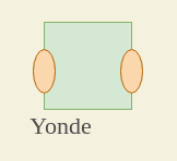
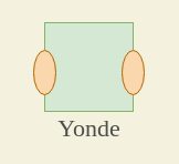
  <mxCell id="0" />
  <mxCell id="1" parent="0" />
  <mxCell id="2" value="" style="whiteSpace=wrap;html=1;aspect=fixed;fillColor=#d5e8d4;strokeColor=#82b366;" parent="1" vertex="1"><mxGeometry x="40" y="20" width="80" height="80" as="geometry" /></mxCell>
  <mxCell id="3" value="" style="ellipse;whiteSpace=wrap;html=1;rotation=90;fillColor=#fad7ac;strokeColor=#b46504;sketch=0;" parent="1" vertex="1"><mxGeometry x="20" y="55" width="40" height="20" as="geometry" /></mxCell>
  <mxCell id="4" value="" style="ellipse;whiteSpace=wrap;html=1;rotation=90;fillColor=#fad7ac;strokeColor=#b46504;" parent="1" vertex="1"><mxGeometry x="100" y="55" width="40" height="20" as="geometry" /></mxCell>
- <mxCell id="5" value="&lt;font style=&quot;font-size: 22px&quot; face=&quot;Comic Sans MS&quot; color=&quot;#4d4d4d&quot;&gt;Yonde&lt;/font&gt;" style="text;html=1;resizable=0;autosize=1;align=center;verticalAlign=middle;points=[];fillColor=none;strokeColor=none;rounded=0;fontColor=#393C56;" parent="1" vertex="1"><mxGeometry x="15" y="106" width="80" height="20" as="geometry" /></mxCell>
+ <mxCell id="5" value="&lt;font style=&quot;font-size: 22px&quot; face=&quot;Comic Sans MS&quot; color=&quot;#4d4d4d&quot;&gt;Yonde&lt;/font&gt;" style="text;html=1;resizable=0;autosize=1;align=center;verticalAlign=middle;points=[];fillColor=none;strokeColor=none;rounded=0;fontColor=#393C56;" parent="1" vertex="1"><mxGeometry x="40" y="106" width="80" height="20" as="geometry" /></mxCell>
